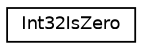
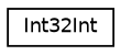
  digraph {
    rankdir=LR
-   n1 [color=black fillcolor=white fontname=Helvetica fontsize=10 height=0.2 label=Int32IsZero shape=record style=filled width=0.4]
+   n1 [color=black fillcolor=white fontname=Helvetica fontsize=10 height=0.2 label=Int32Int shape=record style=filled width=0.4]
  }
